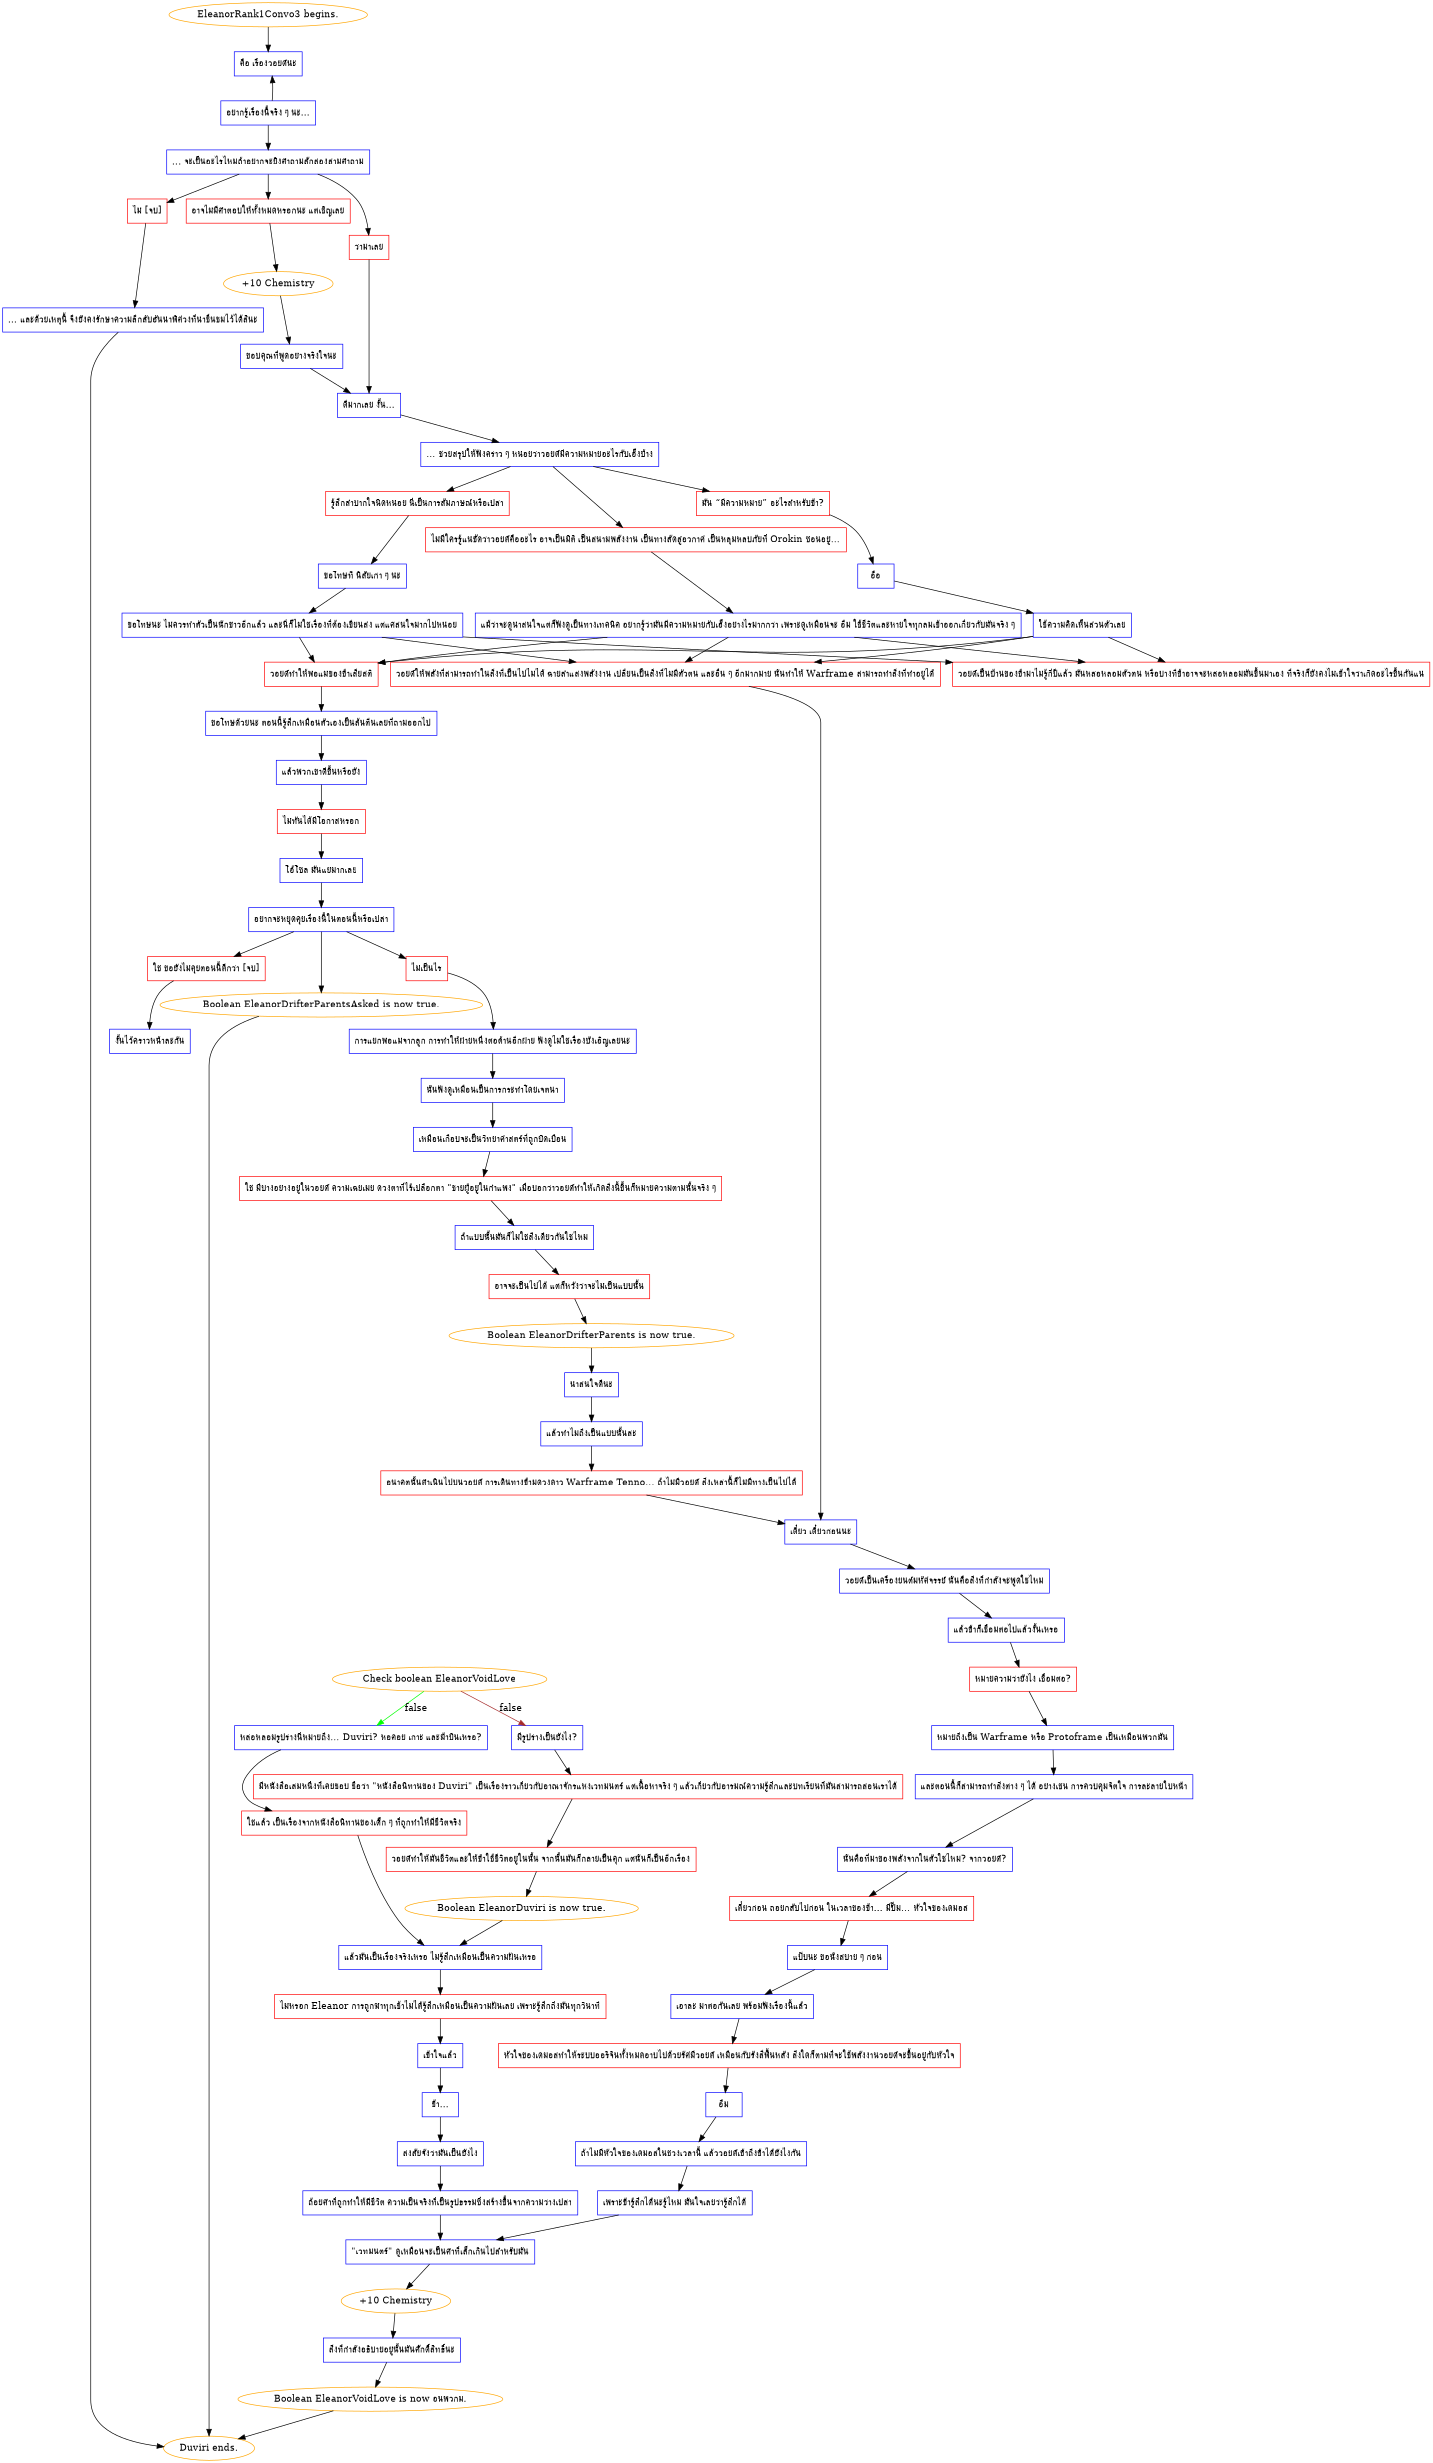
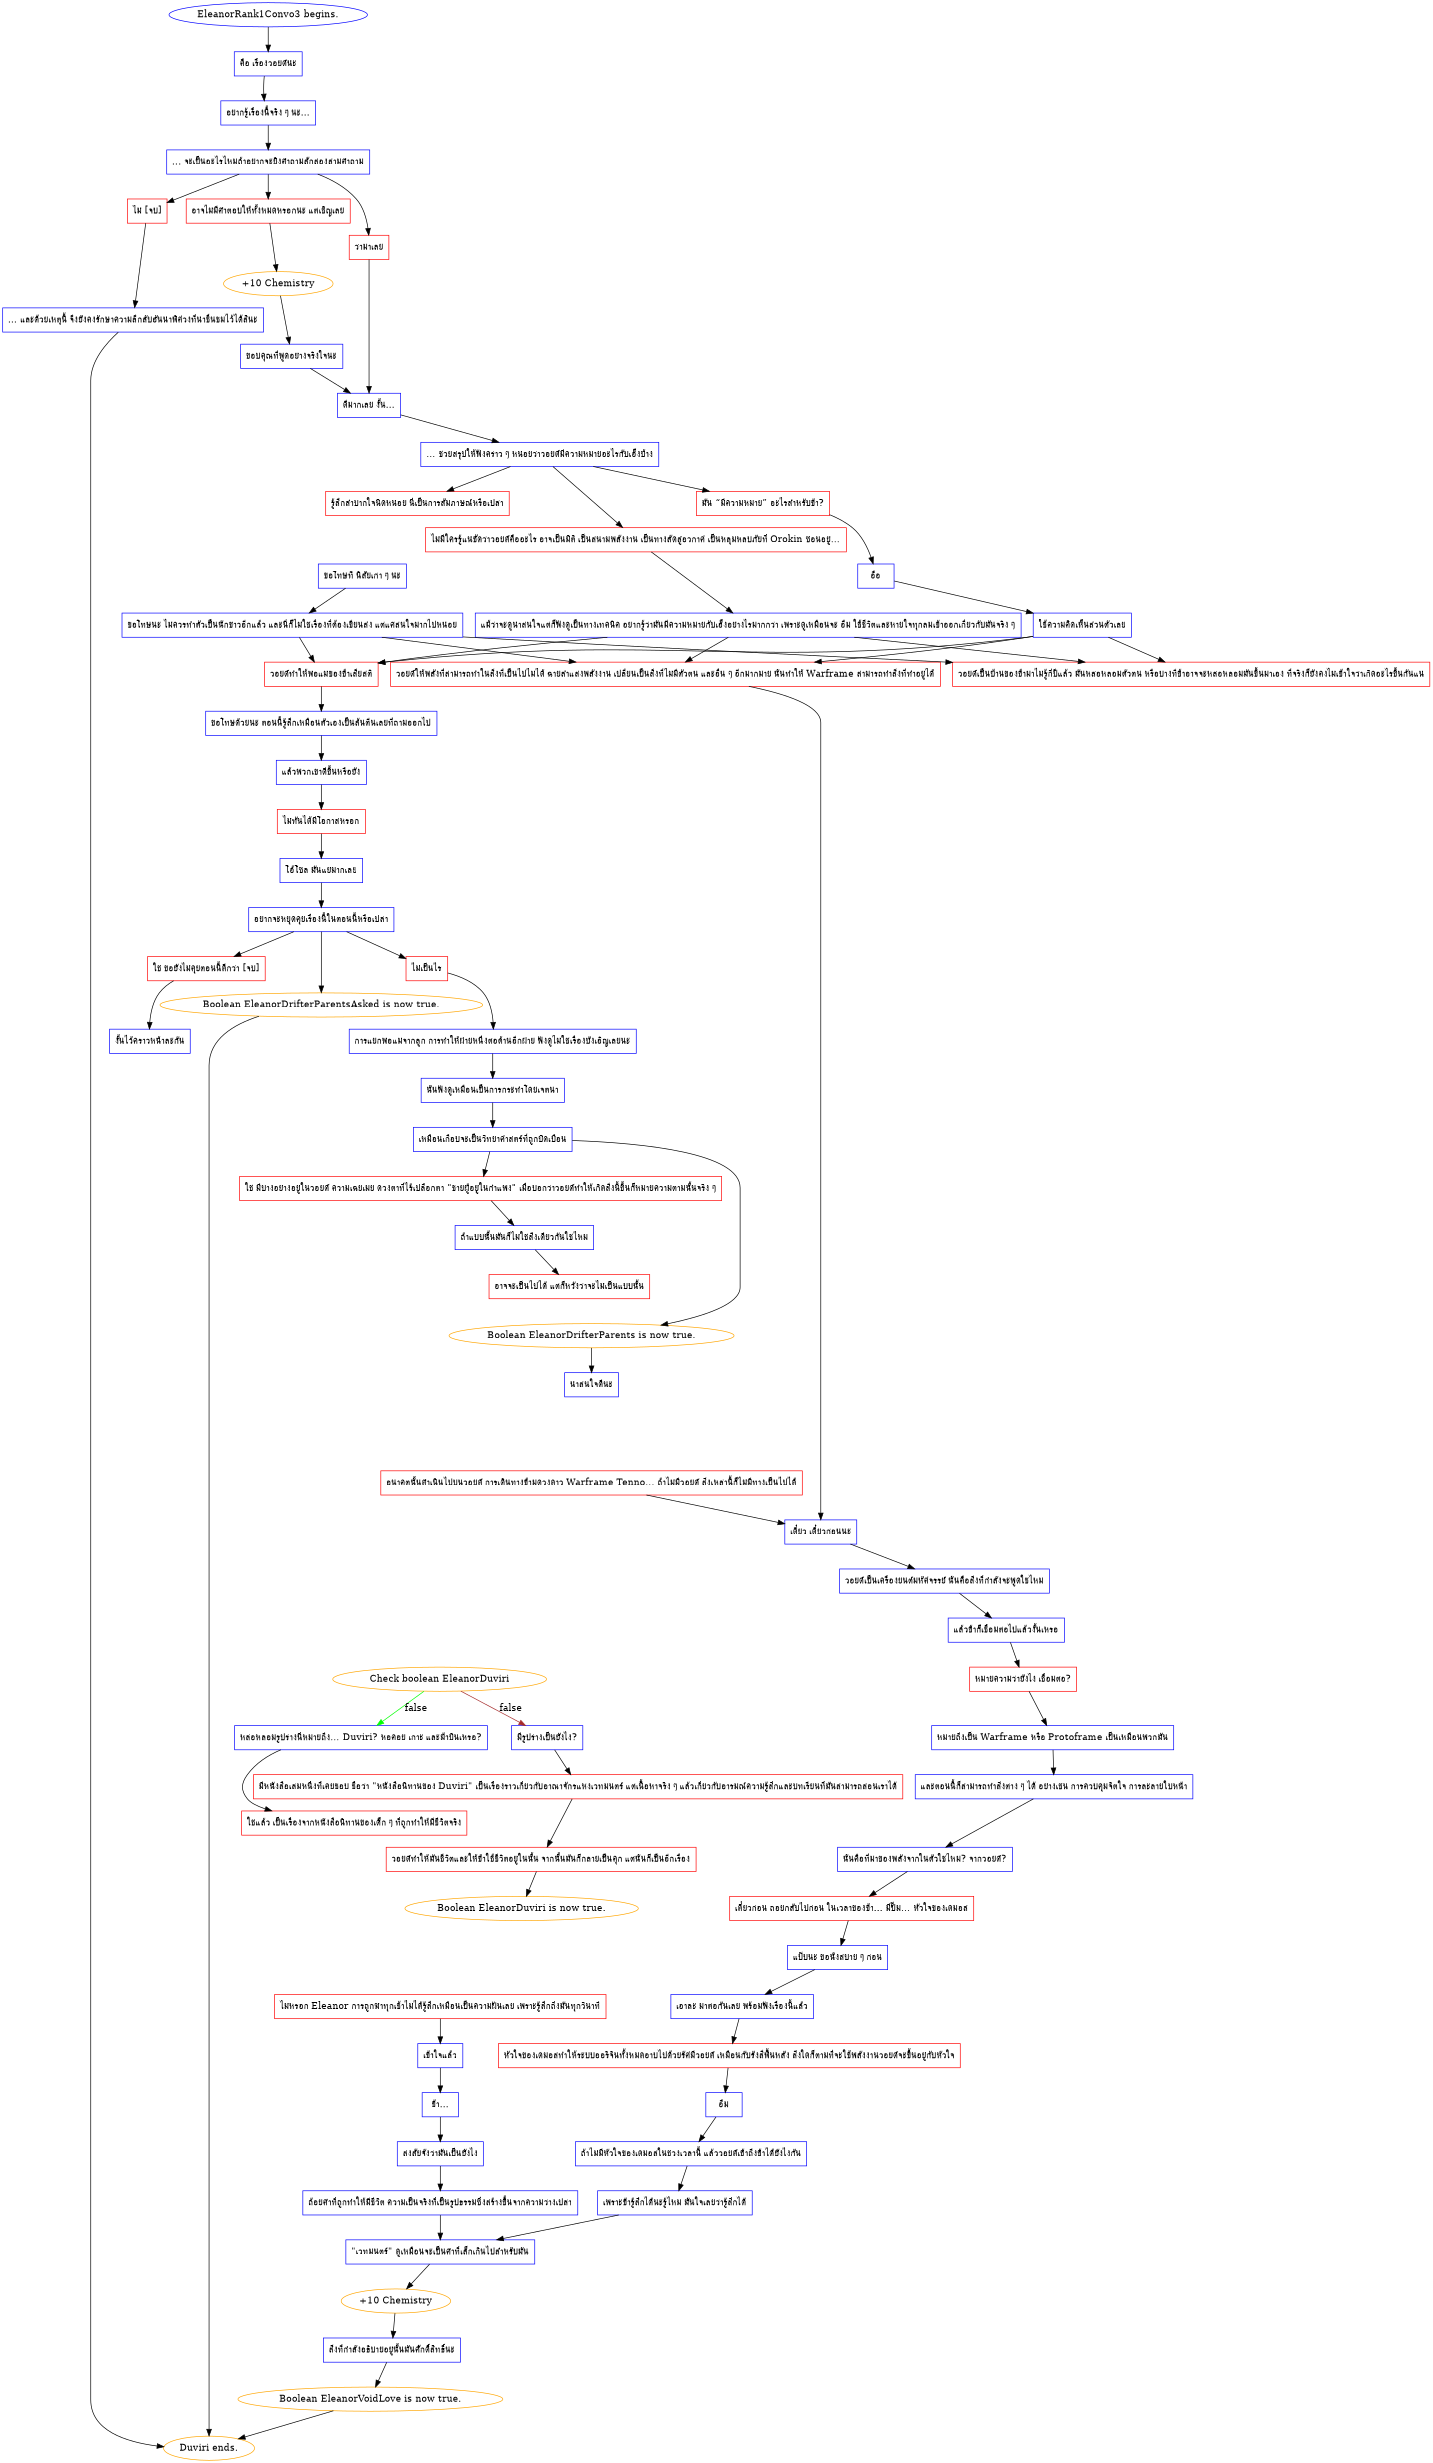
  digraph {
    node [color=blue shape=box]
-   "EleanorRank1Convo3 begins." [color=orange shape=""]
+   "EleanorRank1Convo3 begins." [shape=""]
    n2 [label="คือ เรื่องวอยด์น่ะ"]
    n3 [label="อยากรู้เรื่องนี้จริง ๆ นะ..."]
    n4 [label="... จะเป็นอะไรไหมถ้าอยากจะยิงคำถามสักสองสามคำถาม"]
    n5 [color=red label="ว่ามาเลย"]
    n6 [color=red label="อาจไม่มีคำตอบให้ทั้งหมดหรอกนะ แต่เชิญเลย"]
    n7 [color=red label="ไม่ [จบ]"]
    n8 [label="ดีมากเลย งั้น..."]
    n9 [color=orange label="+10 Chemistry" shape=""]
    n10 [label="... และด้วยเหตุนี้ จึงยังคงรักษาความลึกลับอันน่าพิศวงที่น่าชื่นชมไว้ได้สินะ"]
    n11 [label="… ช่วยสรุปให้ฟังคร่าว ๆ หน่อยว่าวอยด์มีความหมายอะไรกับเอ็งบ้าง"]
    n12 [label="ขอบคุณที่พูดอย่างจริงใจนะ"]
    n13 [color=orange label="Duviri ends." shape=""]
    n14 [color=red label="รู้สึกลำบากใจนิดหน่อย นี่เป็นการสัมภาษณ์หรือเปล่า"]
    n15 [color=red label="มัน “มีความหมาย” อะไรสำหรับข้า?"]
    n16 [color=red label="ไม่มีใครรู้แน่ชัดว่าวอยด์คืออะไร อาจเป็นมิติ เป็นสนามพลังงาน เป็นทางลัดสู่อวกาศ เป็นหลุมหลบภัยที่ Orokin ซ่อนอยู่…"]
    n17 [label="ขอโทษที นิสัยเก่า ๆ น่ะ"]
    n18 [label="อือ"]
    n19 [label="แม้ว่าจะดูน่าสนใจแต่ก็ฟังดูเป็นทางเทคนิค อยากรู้ว่ามันมีความหมายกับเอ็งอย่างไรมากกว่า เพราะดูเหมือนจะ อืม ใช้ชีวิตและหายใจทุกลมเข้าออกเกี่ยวกับมันจริง ๆ"]
    n20 [label="ขอโทษนะ ไม่ควรทำตัวเป็นนักข่าวอีกแล้ว และนี่ก็ไม่ใช่เรื่องที่ต้องเขียนส่ง แต่แค่สนใจมากไปหน่อย"]
    n21 [label="ใช้ความคิดเห็นส่วนตัวเลย"]
    n22 [color=red label="วอยด์ให้พลังที่สามารถทำในสิ่งที่เป็นไปไม่ได้ ฉายลำแสงพลังงาน เปลี่ยนเป็นสิ่งที่ไม่มีตัวตน และอื่น ๆ อีกมากมาย นั่นทำให้ Warframe สามารถทำสิ่งที่ทำอยู่ได้"]
    n23 [color=red label="วอยด์ทำให้พ่อแม่ของข้าเสียสติ"]
    n24 [color=red label="วอยด์เป็นบ้านของข้ามาไม่รู้กี่ปีแล้ว มันหล่อหลอมตัวตน หรือบางทีข้าอาจจะหล่อหลอมมันขึ้นมาเอง ที่จริงก็ยังคงไม่เข้าใจว่าเกิดอะไรขึ้นกันแน่"]
    n25 [label="เดี๋ยว เดี๋ยวก่อนนะ"]
    n26 [label="ขอโทษด้วยนะ ตอนนี้รู้สึกเหมือนตัวเองเป็นส้นตีนเลยที่ถามออกไป"]
    n27 [label="วอยด์เป็นเครื่องยนต์มหัศจรรย์ นั่นคือสิ่งที่กำลังจะพูดใช่ไหม"]
    n28 [label="แล้วพวกเขาดีขึ้นหรือยัง"]
    n29 [label="แล้วข้าก็เชื่อมต่อไปแล้วงั้นเหรอ"]
    n30 [color=red label="ไม่ทันได้มีโอกาสหรอก"]
-   n31 [color=orange label="Check boolean EleanorVoidLove" shape=""]
+   n31 [color=orange label="Check boolean EleanorDuviri" shape=""]
    n32 [label="หล่อหลอมรูปร่างนี่หมายถึง… Duviri? หอคอย เกาะ และม้าบินเหรอ?"]
    n33 [label="มีรูปร่างเป็นยังไง?"]
    n34 [color=red label="หมายความว่ายังไง เชื่อมต่อ?"]
    n35 [label="โอ้โซล มันแย่มากเลย"]
    n36 [color=red label="ใช่แล้ว เป็นเรื่องจากหนังสือนิทานของเด็ก ๆ ที่ถูกทำให้มีชีวิตจริง"]
    n37 [color=red label="มีหนังสือเล่มหนึ่งที่เคยชอบ ชื่อว่า \"หนังสือนิทานของ Duviri\" เป็นเรื่องราวเกี่ยวกับอาณาจักรแห่งเวทมนตร์ แต่เนื้อหาจริง ๆ แล้วเกี่ยวกับอารมณ์ความรู้สึกและบทเรียนที่มันสามารถสอนเราได้"]
    n38 [label="หมายถึงเป็น Warframe หรือ Protoframe เป็นเหมือนพวกมัน"]
    n39 [label="อยากจะหยุดคุยเรื่องนี้ในตอนนี้หรือเปล่า"]
-   n40 [label="แล้วมันเป็นเรื่องจริงเหรอ ไม่รู้สึกเหมือนเป็นความฝันเหรอ"]
    n41 [color=red label="วอยด์ทำให้มันชีวิตและให้ข้าใช้ชีวิตอยู่ในนั้น จากนั้นมันก็กลายเป็นคุก แต่นั่นก็เป็นอีกเรื่อง"]
    n42 [label="และตอนนี้ก็สามารถทำสิ่งต่าง ๆ ได้ อย่างเช่น การควบคุมจิตใจ การละลายใบหน้า"]
    n43 [color=red label="ไม่เป็นไร"]
    n44 [color=red label="ใช่ ขอยังไม่คุยตอนนี้ดีกว่า [จบ]"]
    n45 [color=orange label="Boolean EleanorDrifterParentsAsked is now true." shape=""]
    n46 [color=red label="ไม่หรอก Eleanor การถูกฆ่าทุกเช้าไม่ได้รู้สึกเหมือนเป็นความฝันเลย เพราะรู้สึกถึงมันทุกวินาที"]
    n47 [color=orange label="Boolean EleanorDuviri is now true." shape=""]
    n48 [label="นั่นคือที่มาของพลังจากในตัวใช่ไหม? จากวอยด์?"]
    n49 [label="การแยกพ่อแม่จากลูก การทำให้ฝ่ายหนึ่งต่อต้านอีกฝ่าย ฟังดูไม่ใช่เรื่องบังเอิญเลยนะ"]
    n50 [label="งั้นไว้คราวหน้าละกัน"]
    n51 [label="เข้าใจแล้ว"]
    n52 [color=red label="เดี๋ยวก่อน ถอยกลับไปก่อน ในเวลาของข้า... มีปั๊ม… หัวใจของเดมอส"]
    n53 [label="นั่นฟังดูเหมือนเป็นการกระทำโดยเจตนา"]
    n54 [label="ข้า..."]
    n55 [label="แป๊บนะ ขอนั่งสบาย ๆ ก่อน"]
    n56 [label="เหมือนเกือบจะเป็นวิทยาศาสตร์ที่ถูกบิดเบือน"]
    n57 [label="สงสัยจังว่ามันเป็นยังไง"]
    n58 [label="เอาละ มาต่อกันเลย พร้อมฟังเรื่องนี้แล้ว"]
    n59 [color=red label="ใช่ มีบางอย่างอยู่ในวอยด์ ความเฉยเมย ดวงตาที่ไร้เปลือกตา \"ชายผู้อยู่ในกำแพง\" เมื่อบอกว่าวอยด์ทำให้เกิดสิ่งนี้ขึ้นก็หมายความตามนั้นจริง ๆ"]
    n60 [label="ถ้อยคำที่ถูกทำให้มีชีวิต ความเป็นจริงที่เป็นรูปธรรมซึ่งสร้างขึ้นจากความว่างเปล่า"]
    n61 [color=red label="หัวใจของเดมอสทำให้ระบบออริจินทั้งหมดอาบไปด้วยรัศมีวอยด์ เหมือนกับรังสีพื้นหลัง สิ่งใดก็ตามที่จะใช้พลังงานวอยด์จะขึ้นอยู่กับหัวใจ"]
    n62 [label="ถ้าแบบนั้นมันก็ไม่ใช่สิ่งเดียวกันใช่ไหม"]
    n63 [label="\"เวทมนตร์\" ดูเหมือนจะเป็นคำที่เล็กเกินไปสำหรับมัน"]
    n64 [label="อืม"]
    n65 [color=red label="อาจจะเป็นไปได้ แต่ก็หวังว่าจะไม่เป็นแบบนั้น"]
    n66 [color=orange label="+10 Chemistry" shape=""]
    n67 [label="ถ้าไม่มีหัวใจของเดมอสในช่วงเวลานี้ แล้ววอยด์เข้าถึงข้าได้ยังไงกัน"]
    n68 [color=orange label="Boolean EleanorDrifterParents is now true." shape=""]
    n69 [label="สิ่งที่กำลังอธิบายอยู่นั้นมันศักดิ์สิทธิ์นะ"]
    n70 [label="เพราะข้ารู้สึกได้นะรู้ไหม มั่นใจเลยว่ารู้สึกได้"]
    n71 [label="น่าสนใจดีนะ"]
-   n72 [color=orange label="Boolean EleanorVoidLove is now อนพวกม." shape=""]
-   n73 [label="แล้วทำไมถึงเป็นแบบนั้นล่ะ"]
+   n72 [color=orange label="Boolean EleanorVoidLove is now true." shape=""]
    n74 [color=red label="อนาคตนั้นดำเนินไปบนวอยด์ การเดินทางข้ามดวงดาว Warframe Tenno... ถ้าไม่มีวอยด์ สิ่งเหล่านี้ก็ไม่มีทางเป็นไปได้"]
    "EleanorRank1Convo3 begins." -> n2
-   n3 -> n2
+   n2 -> n3
    n3 -> n4
    n4 -> n5
    n4 -> n6
    n4 -> n7
    n5 -> n8
    n6 -> n9
    n7 -> n10
    n8 -> n11
    n9 -> n12
    n10 -> n13
    n11 -> n14
    n11 -> n15
    n11 -> n16
    n12 -> n8
-   n14 -> n17
    n15 -> n18
    n16 -> n19
    n17 -> n20
    n18 -> n21
    n19 -> n22
    n19 -> n23
    n19 -> n24
    n20 -> n22
    n20 -> n23
    n20 -> n24
    n21 -> n22
    n21 -> n23
    n21 -> n24
    n22 -> n25
    n23 -> n26
    n25 -> n27
    n26 -> n28
    n27 -> n29
    n28 -> n30
    n29 -> n34
    n30 -> n35
    n31 -> n32 [color=green label=false]
    n31 -> n33 [color=brown label=false]
    n32 -> n36
    n33 -> n37
    n34 -> n38
    n35 -> n39
-   n36 -> n40
    n37 -> n41
    n38 -> n42
    n39 -> n43
    n39 -> n44
    n39 -> n45
-   n40 -> n46
    n41 -> n47
    n42 -> n48
    n43 -> n49
    n44 -> n50
    n45 -> n13
    n46 -> n51
-   n47 -> n40
    n48 -> n52
    n49 -> n53
    n51 -> n54
    n52 -> n55
    n53 -> n56
    n54 -> n57
    n55 -> n58
    n56 -> n59
    n57 -> n60
    n58 -> n61
    n59 -> n62
    n60 -> n63
    n61 -> n64
    n62 -> n65
    n63 -> n66
    n64 -> n67
-   n65 -> n68
+   n56 -> n68
    n66 -> n69
    n67 -> n70
    n68 -> n71
    n69 -> n72
    n70 -> n63
-   n71 -> n73
    n72 -> n13
-   n73 -> n74
    n74 -> n25
  }
